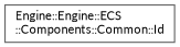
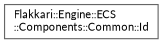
  digraph {
    rankdir=LR
    fontname=Lato
-   n1 [color=grey40 fillcolor=white fontname=Lato fontsize=10 height=0.2 label="Engine::Engine::ECS\l::Components::Common::Id" shape=box style=filled width=0.4]
+   n1 [color=grey40 fillcolor=white fontname=Lato fontsize=10 height=0.2 label="Flakkari::Engine::ECS\l::Components::Common::Id" shape=box style=filled width=0.4]
  }
